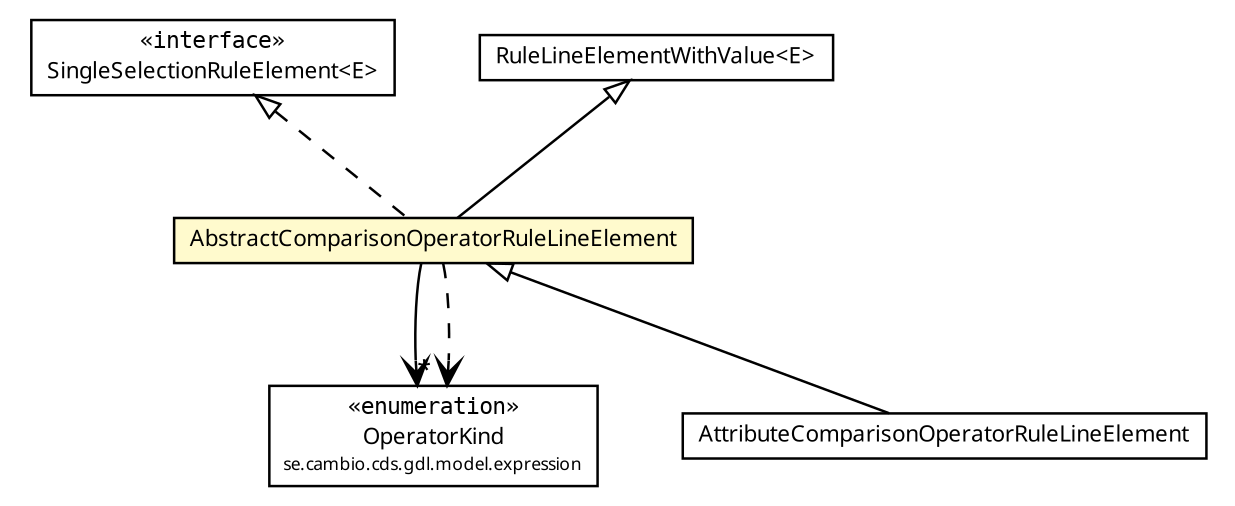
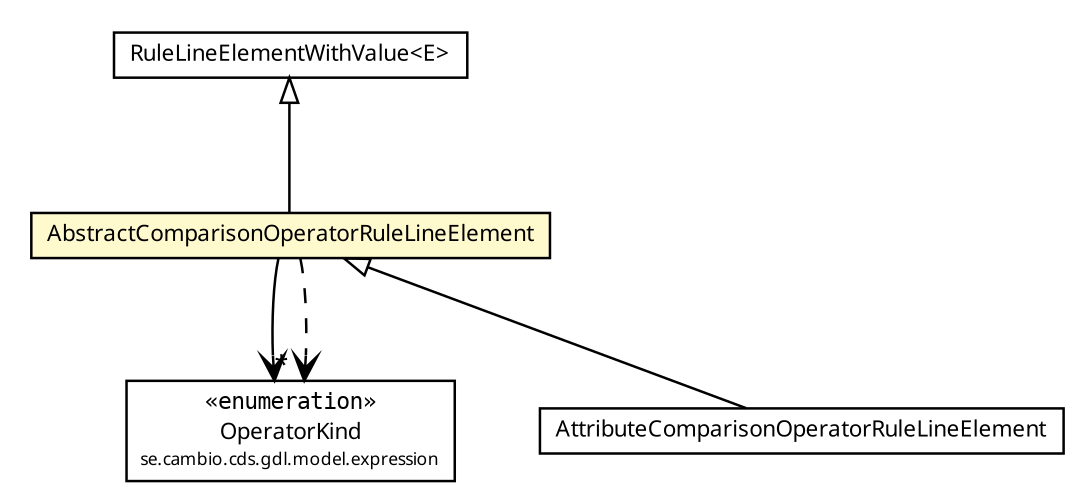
  digraph {
    fontname="DejaVu Sans Mono"
    nodesep=0.25
    ranksep=0.5
    node [fontcolor=black fontname="DejaVu Sans Mono" fontsize=9.0 shape=plaintext]
    edge [arrowtail=empty dir=back fontname="DejaVu Sans Mono" fontsize=10 headport=p labelfontname="Trebuchet MS" labelfontsize=10 tailport=p]
    n1 [label=<<table title="se.cambio.cds.gdl.model.expression.OperatorKind" border="0" cellborder="1" cellspacing="0" cellpadding="2" port="p" href="../../../../expression/OperatorKind.html"> 		<tr><td><table border="0" cellspacing="0" cellpadding="1"> <tr><td align="center" balign="center"> &#171;enumeration&#187; </td></tr> <tr><td align="center" balign="center"><font face="Trebuchet MS"> OperatorKind </font></td></tr> <tr><td align="center" balign="center"><font face="Trebuchet MS" point-size="7.0"> se.cambio.cds.gdl.model.expression </font></td></tr> 		</table></td></tr> 		</table>>]
-   n2 [label=<<table title="se.cambio.cds.gdl.model.readable.rule.lines.elements.SingleSelectionRuleElement" border="0" cellborder="1" cellspacing="0" cellpadding="2" port="p" href="./SingleSelectionRuleElement.html"> 		<tr><td><table border="0" cellspacing="0" cellpadding="1"> <tr><td align="center" balign="center"> &#171;interface&#187; </td></tr> <tr><td align="center" balign="center"><font face="Trebuchet MS"> SingleSelectionRuleElement&lt;E&gt; </font></td></tr> 		</table></td></tr> 		</table>>]
    n3 [label=<<table title="se.cambio.cds.gdl.model.readable.rule.lines.elements.AbstractComparisonOperatorRuleLineElement" border="0" cellborder="1" cellspacing="0" cellpadding="2" port="p" bgcolor="lemonChiffon" href="./AbstractComparisonOperatorRuleLineElement.html"> 		<tr><td><table border="0" cellspacing="0" cellpadding="1"> <tr><td align="center" balign="center"><font face="Trebuchet MS"> AbstractComparisonOperatorRuleLineElement </font></td></tr> 		</table></td></tr> 		</table>>]
    n4 [label=<<table title="se.cambio.cds.gdl.model.readable.rule.lines.elements.AttributeComparisonOperatorRuleLineElement" border="0" cellborder="1" cellspacing="0" cellpadding="2" port="p" href="./AttributeComparisonOperatorRuleLineElement.html"> 		<tr><td><table border="0" cellspacing="0" cellpadding="1"> <tr><td align="center" balign="center"><font face="Trebuchet MS"> AttributeComparisonOperatorRuleLineElement </font></td></tr> 		</table></td></tr> 		</table>>]
    n5 [label=<<table title="se.cambio.cds.gdl.model.readable.rule.lines.elements.RuleLineElementWithValue" border="0" cellborder="1" cellspacing="0" cellpadding="2" port="p" href="./RuleLineElementWithValue.html"> 		<tr><td><table border="0" cellspacing="0" cellpadding="1"> <tr><td align="center" balign="center"><font face="Trebuchet MS"> RuleLineElementWithValue&lt;E&gt; </font></td></tr> 		</table></td></tr> 		</table>>]
-   n2 -> n3 [style=dashed]
    n3 -> n1 [arrowhead=open color=black fontcolor=black fontsize=10.0 headlabel="*" arrowtail="" dir=""]
    n3 -> n1 [arrowhead=open color=black fontcolor=black fontsize=10.0 style=dashed arrowtail="" dir=""]
    n3 -> n4
    n5 -> n3
  }
